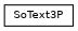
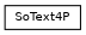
  digraph {
    rankdir=LR
-   n1 [color=black fillcolor=white fontname=Helvetica fontsize=10 height=0.2 label=SoText3P shape=record style=filled width=0.4]
+   n1 [color=black fillcolor=white fontname=Helvetica fontsize=10 height=0.2 label=SoText4P shape=record style=filled width=0.4]
  }
